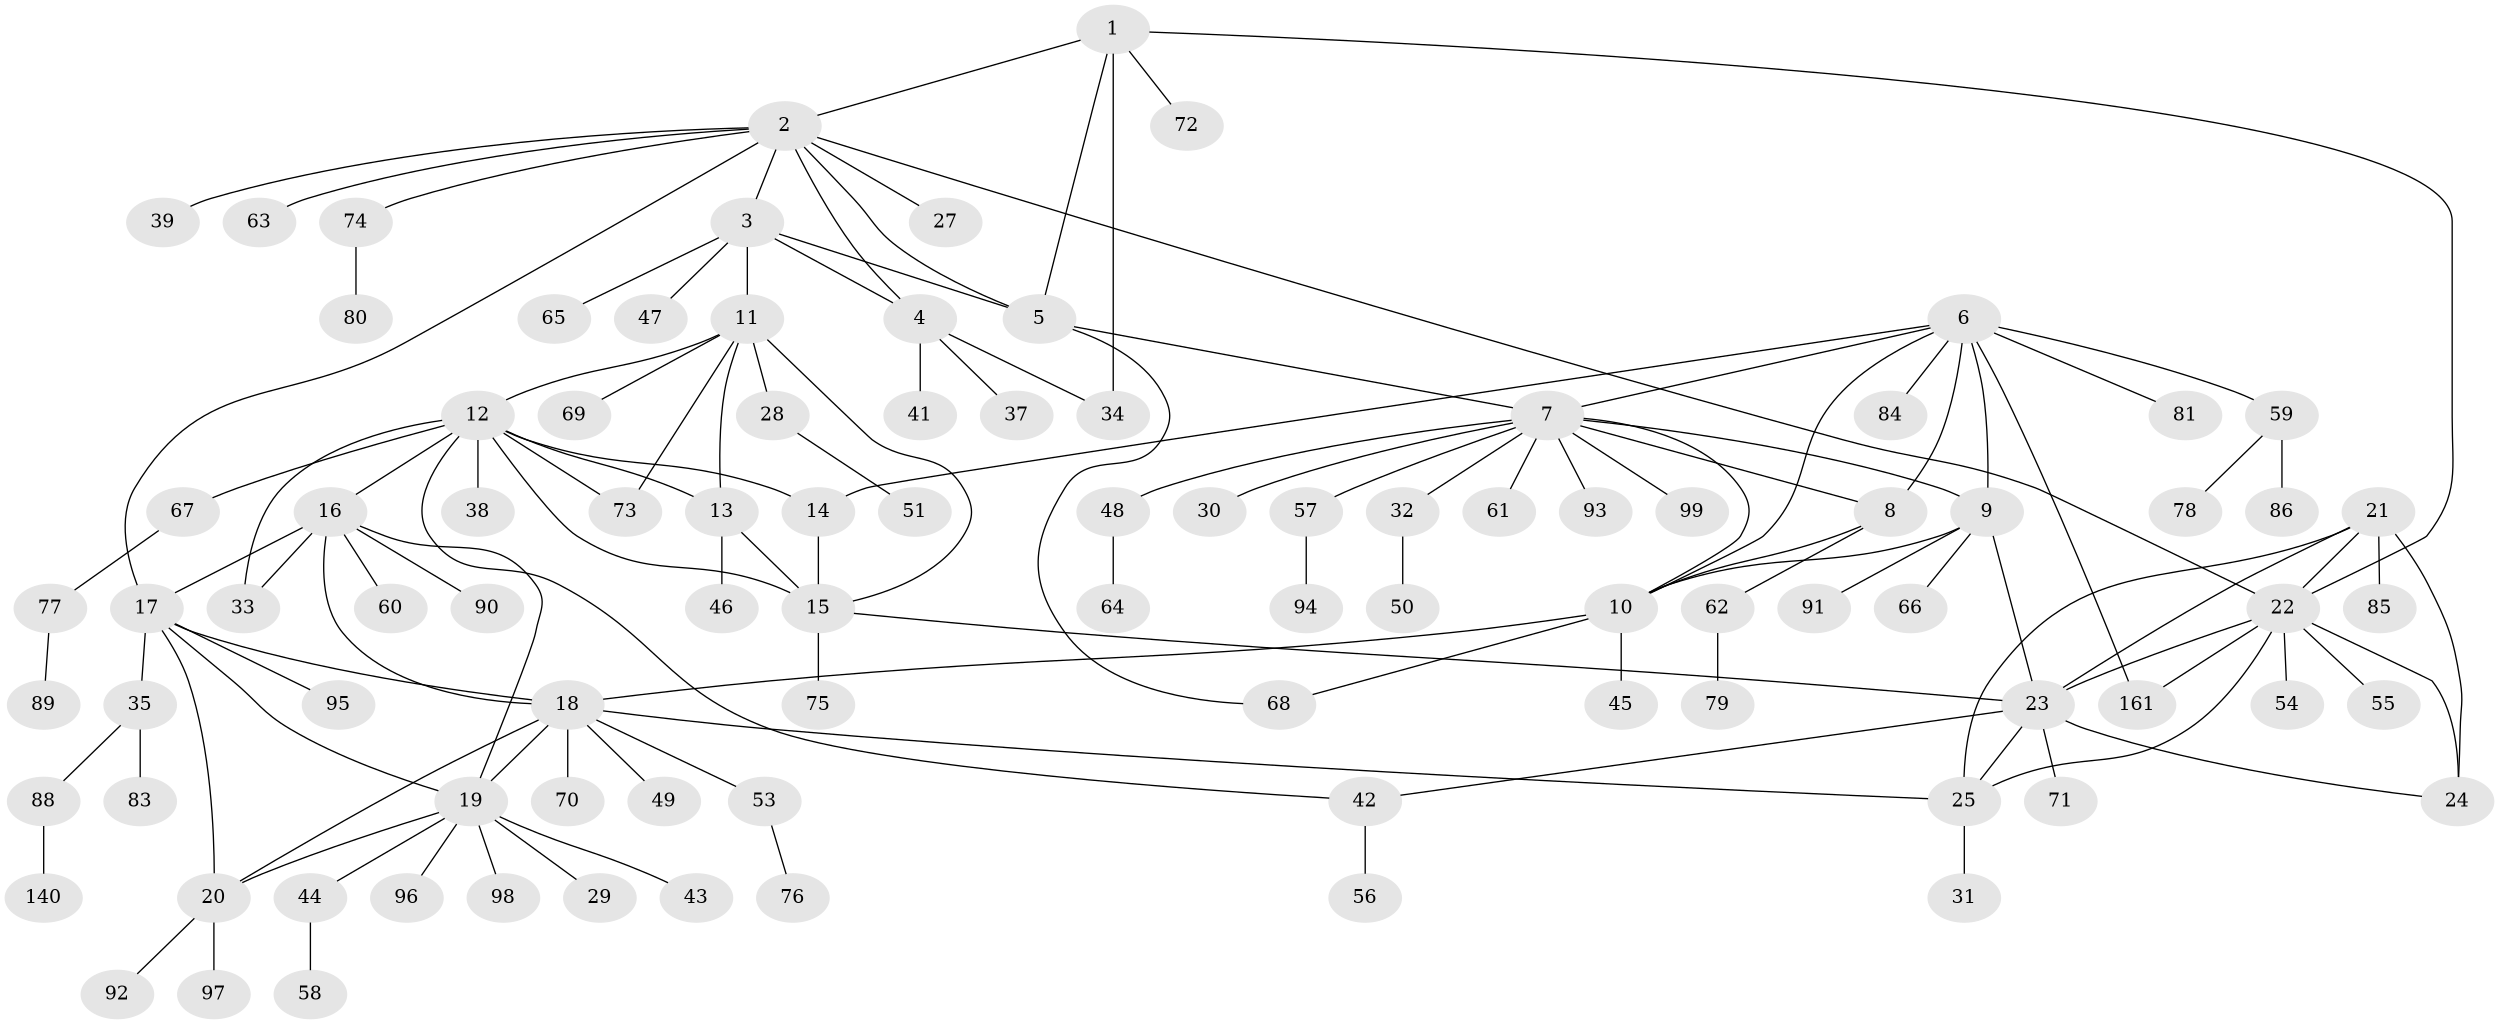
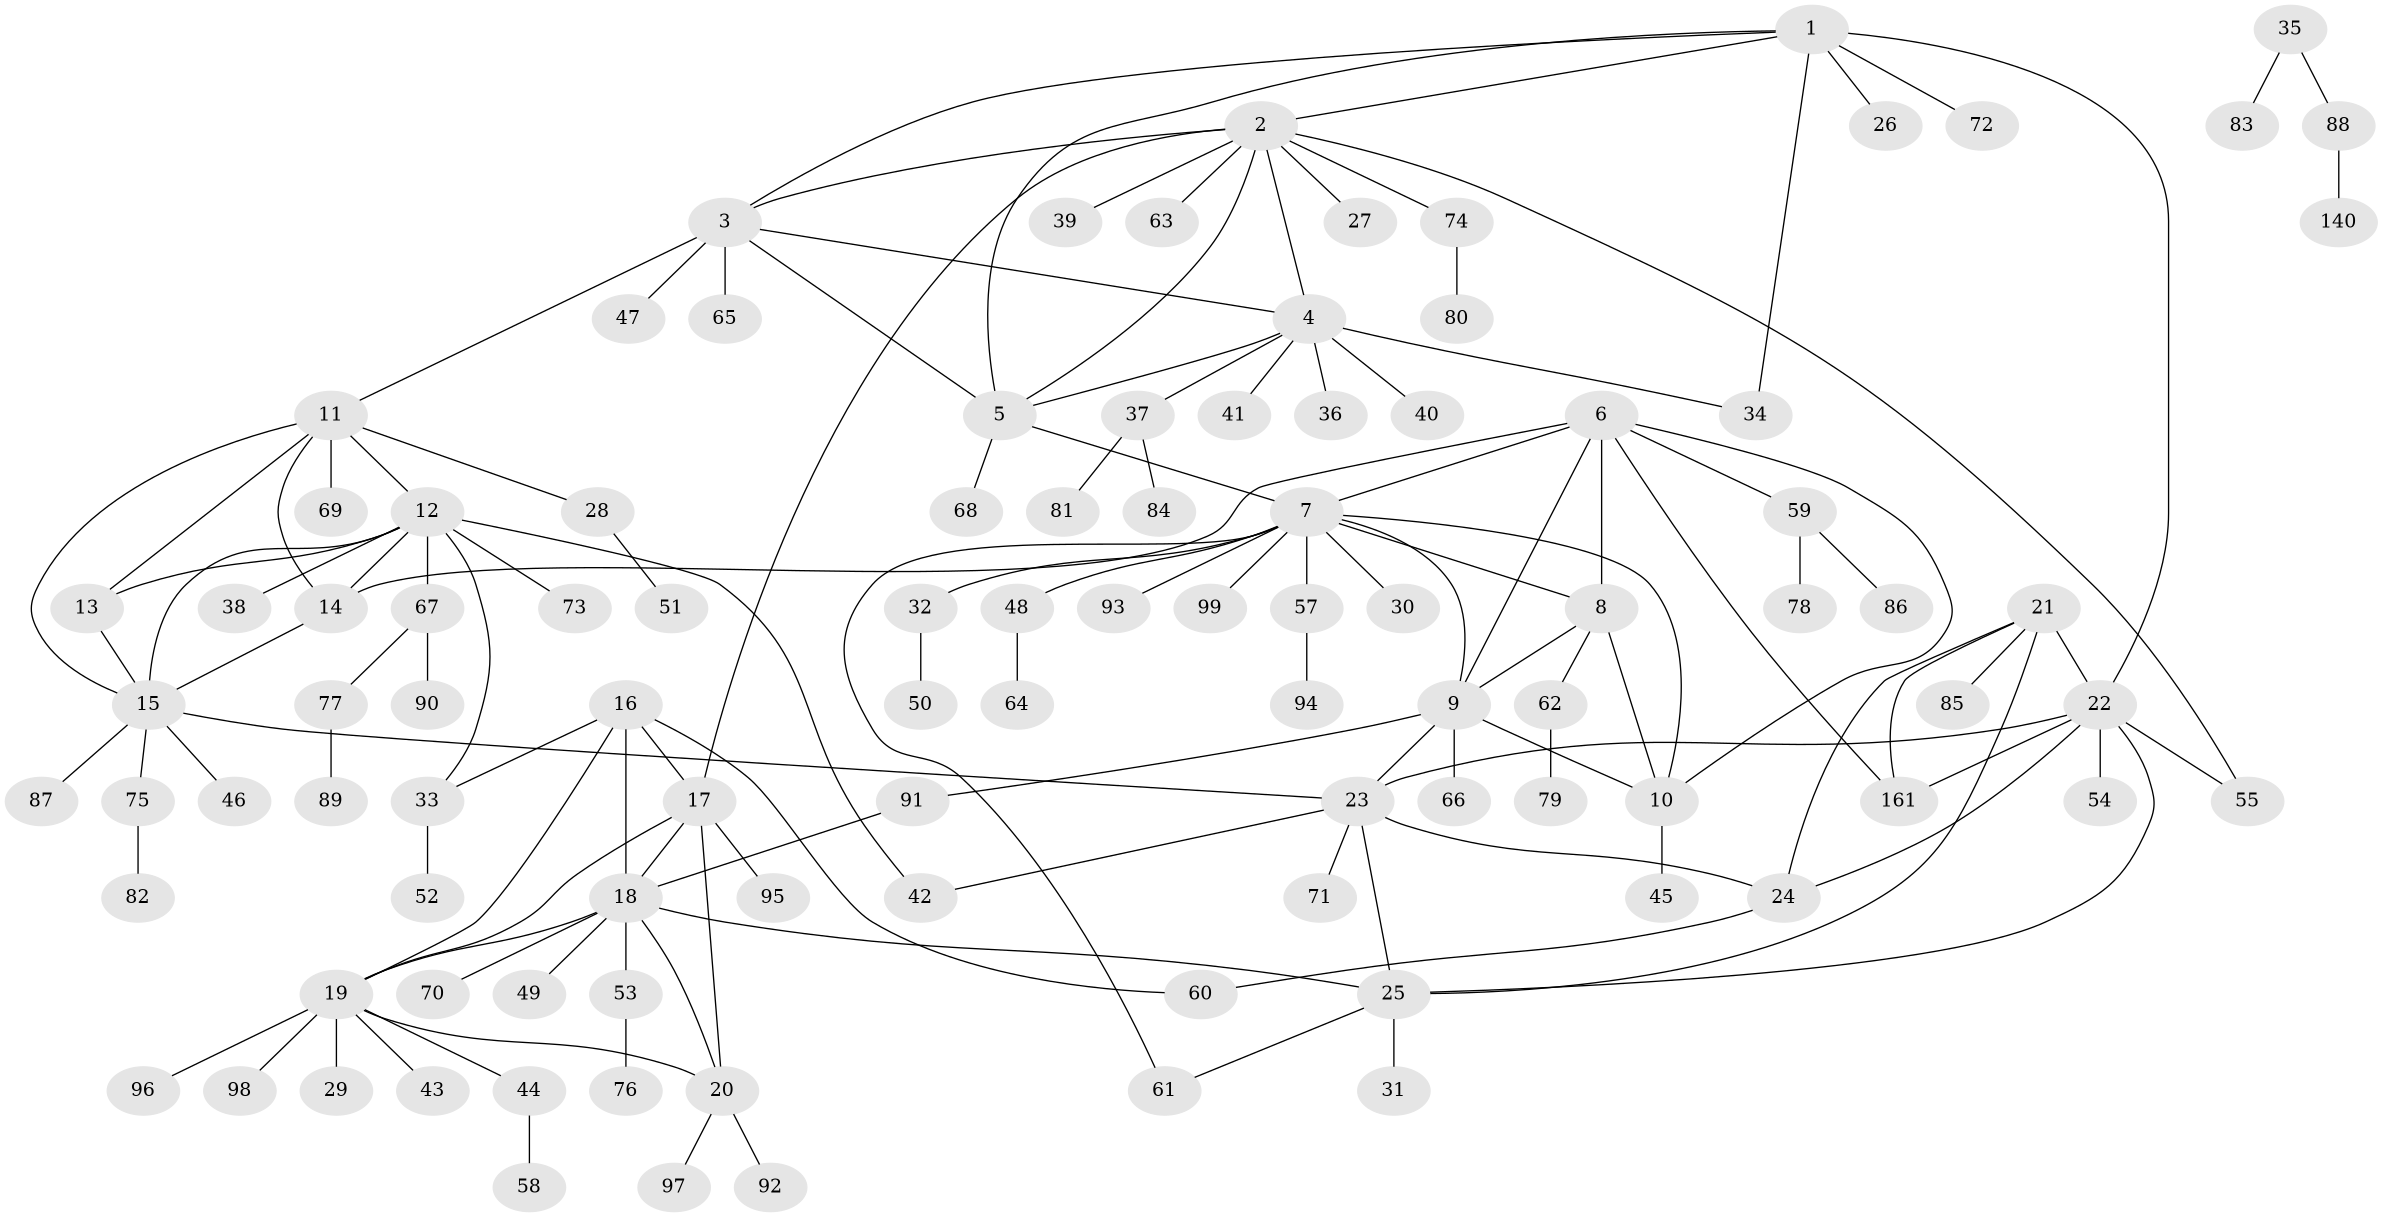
  graph {
    node [color=gray90 style=filled]
    1
    2
    3
    5
    22
+   26
    72
    34
    4
    17
    27
    39
    55
    63
    74
    11
    47
    65
+   36
    37
+   40
    41
    7
    68
    n25 [label=161]
    23
    25
    24
    54
    18
    19
    20
    35
    95
    80
    14
    12
    13
    15
    28
    69
    84
    8
    9
    10
    30
    32
    48
    57
    61
    93
    99
    6
    59
    81
    62
    66
    91
    45
    78
    86
    50
    64
    94
    79
    42
    71
    49
    53
    70
    16
    33
    38
    67
    73
    46
    75
+   87
    51
    60
-   56
+   52
    77
    90
+   82
    29
    43
    44
    96
    98
    92
    97
    83
    88
    31
    76
    58
    21
    85
    n100 [label=140]
    89
    1 -- 2
+   1 -- 3
    1 -- 5
    1 -- 22
+   1 -- 26
    1 -- 72
    1 -- 34
    2 -- 3
    2 -- 5
    2 -- 4
    2 -- 17
    2 -- 27
    2 -- 39
-   2 -- 22
+   2 -- 55
    2 -- 63
    2 -- 74
    3 -- 5
    3 -- 4
    3 -- 11
    3 -- 47
    3 -- 65
    5 -- 7
    5 -- 68
    22 -- 55
    22 -- n25
    22 -- 23
    22 -- 25
    22 -- 24
    22 -- 54
+   4 -- 5
    4 -- 34
+   4 -- 36
    4 -- 37
+   4 -- 40
    4 -- 41
    17 -- 18
    17 -- 19
    17 -- 20
-   17 -- 35
    17 -- 95
    74 -- 80
-   11 -- 73
+   11 -- 14
    11 -- 12
    11 -- 13
    11 -- 15
    11 -- 28
    11 -- 69
-   6 -- 84
+   37 -- 84
    7 -- 8
    7 -- 9
    7 -- 10
    7 -- 30
    7 -- 32
    7 -- 48
    7 -- 57
    7 -- 61
    7 -- 93
    7 -- 99
    23 -- 25
    23 -- 24
    23 -- 42
    23 -- 71
+   25 -- 61
    25 -- 31
+   24 -- 60
    18 -- 25
    18 -- 19
    18 -- 20
    18 -- 49
    18 -- 53
    18 -- 70
    19 -- 20
    19 -- 29
    19 -- 43
    19 -- 44
    19 -- 96
    19 -- 98
    20 -- 92
    20 -- 97
    35 -- 83
    35 -- 88
    14 -- 15
    12 -- 14
    12 -- 13
    12 -- 15
    12 -- 42
-   12 -- 16
    12 -- 33
    12 -- 38
    12 -- 67
    12 -- 73
    13 -- 15
-   13 -- 46
+   15 -- 46
    15 -- 23
    15 -- 75
+   15 -- 87
    28 -- 51
+   8 -- 9
    8 -- 10
    8 -- 62
    9 -- 23
    9 -- 10
    9 -- 66
    9 -- 91
-   10 -- 68
-   10 -- 18
+   91 -- 18
    10 -- 45
    32 -- 50
    48 -- 64
    57 -- 94
    6 -- 7
    6 -- n25
    6 -- 14
    6 -- 8
    6 -- 9
    6 -- 10
    6 -- 59
-   6 -- 81
+   37 -- 81
    59 -- 78
    59 -- 86
    62 -- 79
-   42 -- 56
    53 -- 76
    16 -- 17
    16 -- 18
    16 -- 19
    16 -- 33
    16 -- 60
+   33 -- 52
    67 -- 77
-   16 -- 90
+   67 -- 90
+   75 -- 82
    77 -- 89
    44 -- 58
    88 -- n100
    21 -- 22
-   21 -- 23
+   21 -- n25
    21 -- 25
    21 -- 24
    21 -- 85
  }
